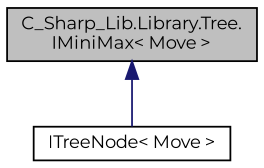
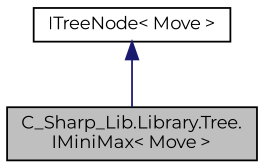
  digraph {
    fontname=Montserrat
    node [color=black fontname=Montserrat fontsize=10 shape=record style=filled]
    n1 [fillcolor=grey75 fontcolor=black height=0.2 label="C_Sharp_Lib.Library.Tree.\lIMiniMax\< Move \>" width=0.4]
    n2 [fillcolor=white height=0.2 label="ITreeNode\< Move \>" width=0.4]
-   n1 -> n2 [color=midnightblue dir=back fontname=Montserrat fontsize=10 labelfontname=Helvetica labelfontsize=10 style=solid]
+   n2 -> n1 [color=midnightblue dir=back fontname=Montserrat fontsize=10 labelfontname=Helvetica labelfontsize=10 style=solid]
  }
